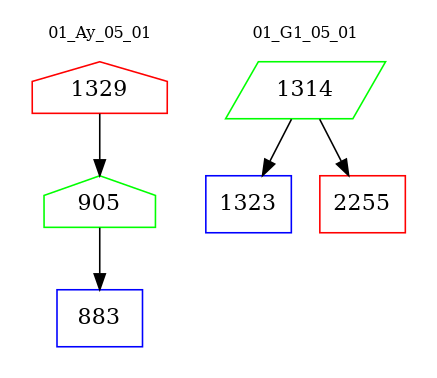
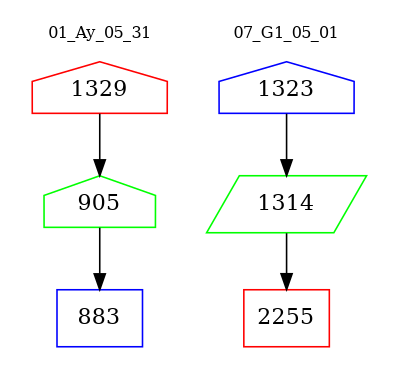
  digraph {
    node [color=green shape=box]
    edge [color=black]
    n1 [label=905 shape=house]
    n2 [color=blue label=883]
    n3 [color=red label=1329 shape=house]
    n4 [label=1314 shape=parallelogram]
-   n5 [color=blue label=1323]
+   n5 [color=blue label=1323 shape=house]
    n6 [color=red label=2255]
    subgraph cluster_1 {
      color=white
      fontsize=10
-     label="01_Ay_05_01"
+     label="01_Ay_05_31"
      n1
      n2
      n3
    }
    subgraph cluster_2 {
      color=white
      fontsize=10
-     label="01_G1_05_01"
+     label="07_G1_05_01"
      n4
      n5
      n6
    }
    n1 -> n2
    n3 -> n1
-   n4 -> n5
+   n5 -> n4
    n4 -> n6
  }
